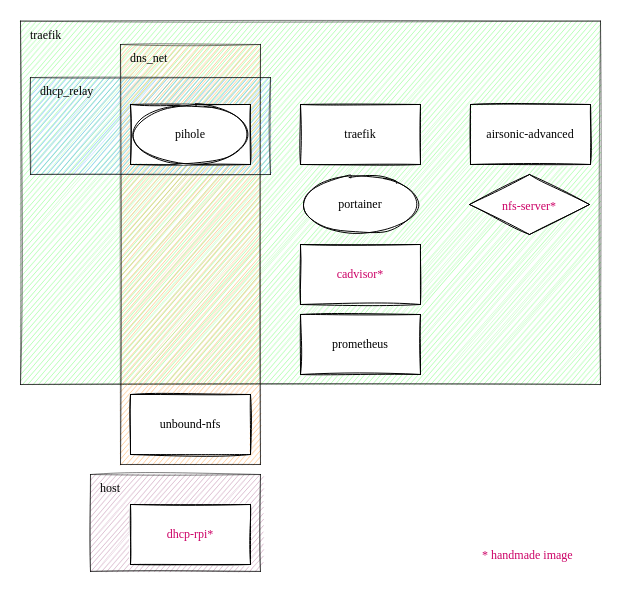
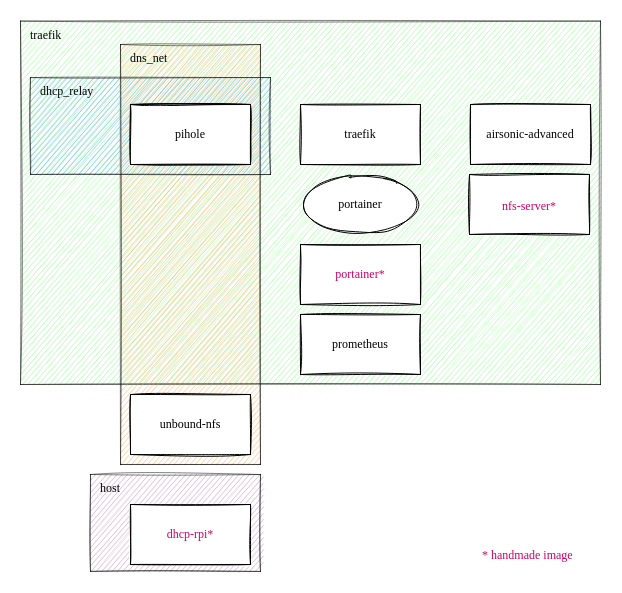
  <mxCell id="0" />
  <mxCell id="1" parent="0" />
  <mxCell id="2" value="host" style="whiteSpace=wrap;html=1;strokeWidth=1;align=left;verticalAlign=top;opacity=50;fillColor=#B5739D;spacingLeft=8;rounded=0;glass=0;fontFamily=Roboto Mono;fontSource=https%3A%2F%2Ffonts.googleapis.com%2Fcss%3Ffamily%3DRoboto%2BMono;sketch=1;fontSize=12;fontStyle=0" parent="1" vertex="1"><mxGeometry x="90" y="474" width="170" height="96.92" as="geometry" /></mxCell>
  <mxCell id="3" value="traefik" style="strokeWidth=1;align=left;horizontal=1;verticalAlign=top;labelPosition=center;verticalLabelPosition=middle;html=1;whiteSpace=wrap;opacity=50;perimeterSpacing=0;spacingLeft=8;rounded=0;glass=0;fontFamily=Roboto Mono;fontSource=https%3A%2F%2Ffonts.googleapis.com%2Fcss%3Ffamily%3DRoboto%2BMono;sketch=1;fillColor=#66FF66;fontSize=12;fontStyle=0" parent="1" vertex="1"><mxGeometry x="20" y="20.6" width="580" height="363.4" as="geometry" /></mxCell>
  <mxCell id="4" value="dns_net" style="whiteSpace=wrap;html=1;strokeWidth=1;align=left;verticalAlign=top;opacity=50;spacingLeft=8;rounded=0;glass=0;fontFamily=Roboto Mono;fontSource=https%3A%2F%2Ffonts.googleapis.com%2Fcss%3Ffamily%3DRoboto%2BMono;sketch=1;fillColor=#FF9933;fontSize=12;fontStyle=0" parent="1" vertex="1"><mxGeometry x="120" y="44" width="140" height="420" as="geometry" /></mxCell>
  <mxCell id="5" value="dhcp_relay" style="whiteSpace=wrap;html=1;strokeWidth=1;align=left;verticalAlign=top;opacity=50;fillColor=#3399FF;spacingLeft=8;rounded=0;glass=0;fontFamily=Roboto Mono;fontSource=https%3A%2F%2Ffonts.googleapis.com%2Fcss%3Ffamily%3DRoboto%2BMono;sketch=1;fontSize=12;fontStyle=0" parent="1" vertex="1"><mxGeometry x="30" y="77.08" width="240" height="96.92" as="geometry" /></mxCell>
  <mxCell id="6" value="" style="whiteSpace=wrap;html=1;spacingLeft=0;rounded=0;glass=0;fontFamily=Roboto Mono;fontSource=https%3A%2F%2Ffonts.googleapis.com%2Fcss%3Ffamily%3DRoboto%2BMono;sketch=1;fontSize=12;" parent="1" vertex="1"><mxGeometry x="130" y="104" width="120" height="60" as="geometry" /></mxCell>
- <mxCell id="7" value="pihole" style="ellipse;whiteSpace=wrap;html=1;spacingLeft=0;glass=0;fontFamily=Roboto Mono;fontSource=https%3A%2F%2Ffonts.googleapis.com%2Fcss%3Ffamily%3DRoboto%2BMono;sketch=1;fontSize=12;" parent="1" vertex="1"><mxGeometry x="130" y="104" width="120" height="60" as="geometry" /></mxCell>
+ <mxCell id="7" value="pihole" style="whiteSpace=wrap;html=1;spacingLeft=0;rounded=0;glass=0;fontFamily=Roboto Mono;fontSource=https%3A%2F%2Ffonts.googleapis.com%2Fcss%3Ffamily%3DRoboto%2BMono;sketch=1;fontSize=12;" parent="1" vertex="1"><mxGeometry x="130" y="104" width="120" height="60" as="geometry" /></mxCell>
  <mxCell id="8" value="&lt;font style=&quot;font-size: 12px&quot;&gt;dhcp-rpi&lt;/font&gt;*" style="whiteSpace=wrap;html=1;spacingLeft=0;rounded=0;glass=0;fontFamily=Roboto Mono;fontSource=https%3A%2F%2Ffonts.googleapis.com%2Fcss%3Ffamily%3DRoboto%2BMono;sketch=1;fontSize=12;fontColor=#CC0066;" parent="1" vertex="1"><mxGeometry x="130" y="504" width="120" height="60" as="geometry" /></mxCell>
  <mxCell id="9" value="&lt;div&gt;unbound-nfs&lt;/div&gt;" style="whiteSpace=wrap;html=1;spacingLeft=0;rounded=0;glass=0;fontFamily=Roboto Mono;fontSource=https%3A%2F%2Ffonts.googleapis.com%2Fcss%3Ffamily%3DRoboto%2BMono;sketch=1;fontSize=12;" parent="1" vertex="1"><mxGeometry x="130" y="394" width="120" height="60" as="geometry" /></mxCell>
  <mxCell id="10" value="traefik" style="whiteSpace=wrap;html=1;spacingLeft=0;rounded=0;glass=0;fontFamily=Roboto Mono;fontSource=https%3A%2F%2Ffonts.googleapis.com%2Fcss%3Ffamily%3DRoboto%2BMono;sketch=1;fontSize=12;" parent="1" vertex="1"><mxGeometry x="300" y="104" width="120" height="60" as="geometry" /></mxCell>
  <mxCell id="11" value="portainer" style="ellipse;whiteSpace=wrap;html=1;spacingLeft=0;glass=0;fontFamily=Roboto Mono;fontSource=https%3A%2F%2Ffonts.googleapis.com%2Fcss%3Ffamily%3DRoboto%2BMono;sketch=1;fontSize=12;" parent="1" vertex="1"><mxGeometry x="300" y="174" width="120" height="60" as="geometry" /></mxCell>
- <mxCell id="12" value="&lt;font style=&quot;font-size: 12px&quot;&gt;cadvisor&lt;/font&gt;*" style="whiteSpace=wrap;html=1;labelBorderColor=none;spacingLeft=0;rounded=0;glass=0;fontFamily=Roboto Mono;fontSource=https%3A%2F%2Ffonts.googleapis.com%2Fcss%3Ffamily%3DRoboto%2BMono;sketch=1;fillStyle=auto;fontSize=12;fontColor=#CC0066;" parent="1" vertex="1"><mxGeometry x="300" y="244" width="120" height="60" as="geometry" /></mxCell>
+ <mxCell id="12" value="&lt;font style=&quot;font-size: 12px&quot;&gt;portainer&lt;/font&gt;*" style="whiteSpace=wrap;html=1;labelBorderColor=none;spacingLeft=0;rounded=0;glass=0;fontFamily=Roboto Mono;fontSource=https%3A%2F%2Ffonts.googleapis.com%2Fcss%3Ffamily%3DRoboto%2BMono;sketch=1;fillStyle=auto;fontSize=12;fontColor=#CC0066;" parent="1" vertex="1"><mxGeometry x="300" y="244" width="120" height="60" as="geometry" /></mxCell>
  <mxCell id="13" value="prometheus" style="whiteSpace=wrap;html=1;spacingLeft=0;rounded=0;glass=0;fontFamily=Roboto Mono;fontSource=https%3A%2F%2Ffonts.googleapis.com%2Fcss%3Ffamily%3DRoboto%2BMono;sketch=1;fontSize=12;" parent="1" vertex="1"><mxGeometry x="300" y="314" width="120" height="60" as="geometry" /></mxCell>
  <mxCell id="14" value="airsonic-advanced" style="whiteSpace=wrap;html=1;spacingLeft=0;rounded=0;glass=0;fontFamily=Roboto Mono;fontSource=https%3A%2F%2Ffonts.googleapis.com%2Fcss%3Ffamily%3DRoboto%2BMono;sketch=1;fontSize=12;" parent="1" vertex="1"><mxGeometry x="470" y="104" width="120" height="60" as="geometry" /></mxCell>
- <mxCell id="15" value="&lt;div&gt;&lt;font style=&quot;font-size: 12px&quot;&gt;nfs-server*&lt;/font&gt;&lt;span style=&quot;left: 256.482px ; top: 485.91px ; font-size: 16.604px ; font-family: sans-serif ; transform: scalex(1.915)&quot; dir=&quot;ltr&quot;&gt;&lt;/span&gt;&lt;/div&gt;" style="rhombus;whiteSpace=wrap;html=1;spacingLeft=0;glass=0;fontFamily=Roboto Mono;fontSource=https%3A%2F%2Ffonts.googleapis.com%2Fcss%3Ffamily%3DRoboto%2BMono;sketch=1;fontSize=12;fontStyle=0;fontColor=#CC0066;" parent="1" vertex="1"><mxGeometry x="469" y="174" width="120" height="60" as="geometry" /></mxCell>
+ <mxCell id="15" value="&lt;div&gt;&lt;font style=&quot;font-size: 12px&quot;&gt;nfs-server*&lt;/font&gt;&lt;span style=&quot;left: 256.482px ; top: 485.91px ; font-size: 16.604px ; font-family: sans-serif ; transform: scalex(1.915)&quot; dir=&quot;ltr&quot;&gt;&lt;/span&gt;&lt;/div&gt;" style="whiteSpace=wrap;html=1;spacingLeft=0;rounded=0;glass=0;fontFamily=Roboto Mono;fontSource=https%3A%2F%2Ffonts.googleapis.com%2Fcss%3Ffamily%3DRoboto%2BMono;sketch=1;fontSize=12;fontStyle=0;fontColor=#CC0066;" parent="1" vertex="1"><mxGeometry x="469" y="174" width="120" height="60" as="geometry" /></mxCell>
  <mxCell id="16" value="* handmade image" style="text;whiteSpace=wrap;html=1;fontSize=12;fontColor=#CC0066;fontFamily=Roboto Mono;fontSource=https%3A%2F%2Ffonts.googleapis.com%2Fcss%3Ffamily%3DRoboto%2BMono;" vertex="1" parent="1"><mxGeometry x="480" y="540.92" width="120" height="30" as="geometry" /></mxCell>
